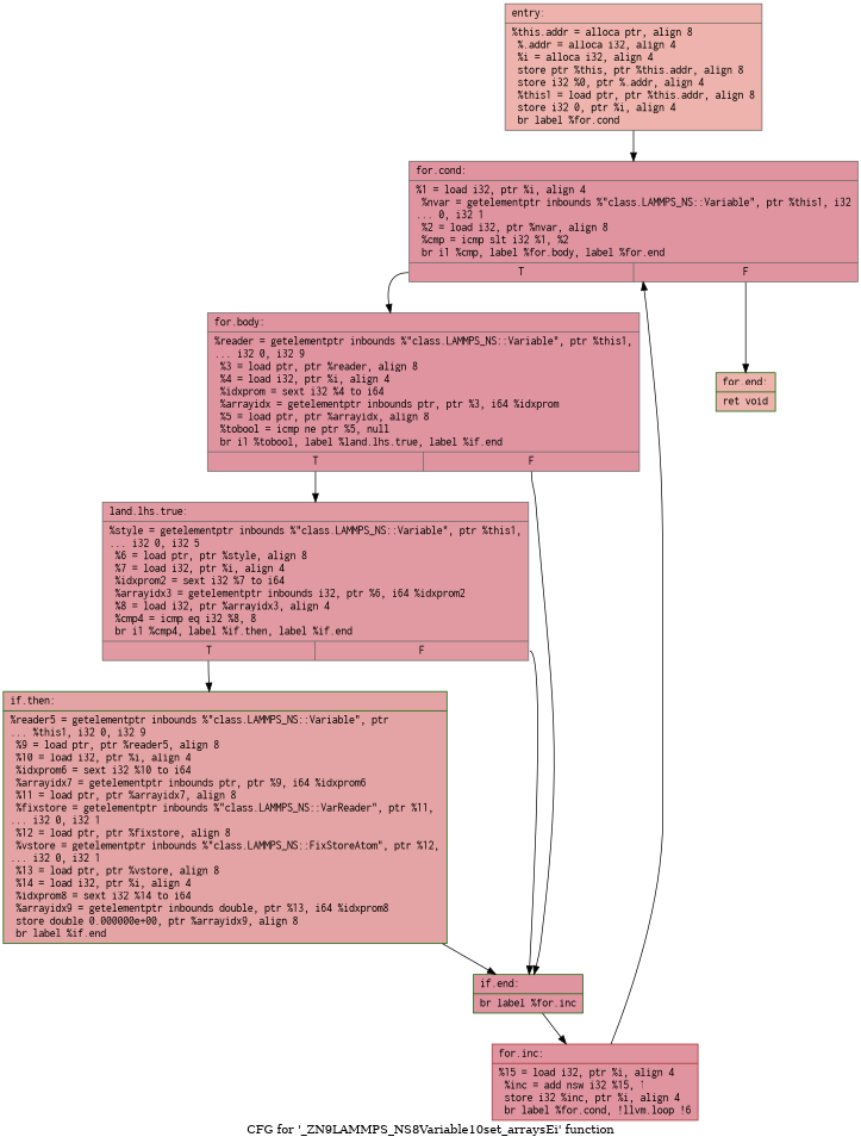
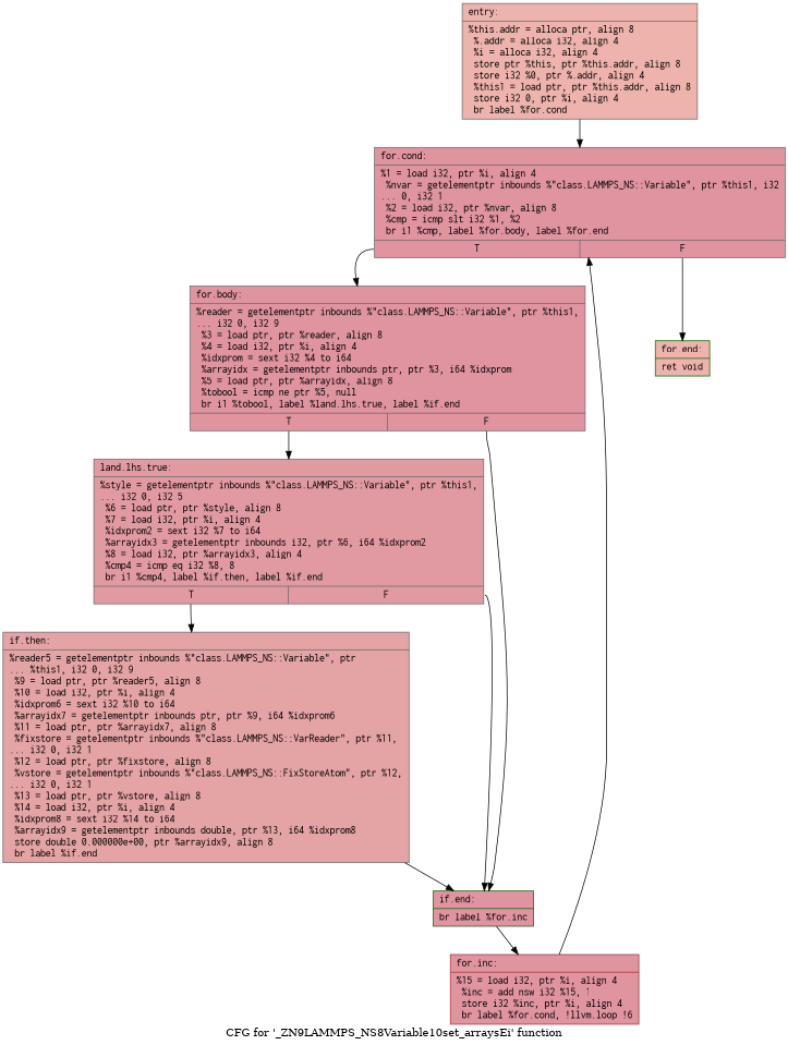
  digraph {
    label="CFG for '_ZN9LAMMPS_NS8Variable10set_arraysEi' function"
    node [color=gray40 fillcolor="#b70d2870" fontname=Courier shape=record style=filled]
    n1 [fillcolor="#d6524470" label="{entry:\l|  %this.addr = alloca ptr, align 8\l  %.addr = alloca i32, align 4\l  %i = alloca i32, align 4\l  store ptr %this, ptr %this.addr, align 8\l  store i32 %0, ptr %.addr, align 4\l  %this1 = load ptr, ptr %this.addr, align 8\l  store i32 0, ptr %i, align 4\l  br label %for.cond\l}"]
    n2 [label="{for.cond:\l|  %1 = load i32, ptr %i, align 4\l  %nvar = getelementptr inbounds %\"class.LAMMPS_NS::Variable\", ptr %this1, i32\l... 0, i32 1\l  %2 = load i32, ptr %nvar, align 8\l  %cmp = icmp slt i32 %1, %2\l  br i1 %cmp, label %for.body, label %for.end\l|{<s0>T|<s1>F}}"]
    n3 [label="{for.body:\l|  %reader = getelementptr inbounds %\"class.LAMMPS_NS::Variable\", ptr %this1,\l... i32 0, i32 9\l  %3 = load ptr, ptr %reader, align 8\l  %4 = load i32, ptr %i, align 4\l  %idxprom = sext i32 %4 to i64\l  %arrayidx = getelementptr inbounds ptr, ptr %3, i64 %idxprom\l  %5 = load ptr, ptr %arrayidx, align 8\l  %tobool = icmp ne ptr %5, null\l  br i1 %tobool, label %land.lhs.true, label %if.end\l|{<s0>T|<s1>F}}"]
    n4 [color=darkgreen fillcolor="#d6524470" label="{for.end:\l|  ret void\l}"]
    n5 [fillcolor="#bb1b2c70" label="{land.lhs.true:\l|  %style = getelementptr inbounds %\"class.LAMMPS_NS::Variable\", ptr %this1,\l... i32 0, i32 5\l  %6 = load ptr, ptr %style, align 8\l  %7 = load i32, ptr %i, align 4\l  %idxprom2 = sext i32 %7 to i64\l  %arrayidx3 = getelementptr inbounds i32, ptr %6, i64 %idxprom2\l  %8 = load i32, ptr %arrayidx3, align 4\l  %cmp4 = icmp eq i32 %8, 8\l  br i1 %cmp4, label %if.then, label %if.end\l|{<s0>T|<s1>F}}"]
    n6 [color=darkgreen label="{if.end:\l|  br label %for.inc\l}"]
-   n7 [color=darkgreen fillcolor="#c32e3170" label="{if.then:\l|  %reader5 = getelementptr inbounds %\"class.LAMMPS_NS::Variable\", ptr\l... %this1, i32 0, i32 9\l  %9 = load ptr, ptr %reader5, align 8\l  %10 = load i32, ptr %i, align 4\l  %idxprom6 = sext i32 %10 to i64\l  %arrayidx7 = getelementptr inbounds ptr, ptr %9, i64 %idxprom6\l  %11 = load ptr, ptr %arrayidx7, align 8\l  %fixstore = getelementptr inbounds %\"class.LAMMPS_NS::VarReader\", ptr %11,\l... i32 0, i32 1\l  %12 = load ptr, ptr %fixstore, align 8\l  %vstore = getelementptr inbounds %\"class.LAMMPS_NS::FixStoreAtom\", ptr %12,\l... i32 0, i32 1\l  %13 = load ptr, ptr %vstore, align 8\l  %14 = load i32, ptr %i, align 4\l  %idxprom8 = sext i32 %14 to i64\l  %arrayidx9 = getelementptr inbounds double, ptr %13, i64 %idxprom8\l  store double 0.000000e+00, ptr %arrayidx9, align 8\l  br label %if.end\l}"]
+   n7 [fillcolor="#c32e3170" label="{if.then:\l|  %reader5 = getelementptr inbounds %\"class.LAMMPS_NS::Variable\", ptr\l... %this1, i32 0, i32 9\l  %9 = load ptr, ptr %reader5, align 8\l  %10 = load i32, ptr %i, align 4\l  %idxprom6 = sext i32 %10 to i64\l  %arrayidx7 = getelementptr inbounds ptr, ptr %9, i64 %idxprom6\l  %11 = load ptr, ptr %arrayidx7, align 8\l  %fixstore = getelementptr inbounds %\"class.LAMMPS_NS::VarReader\", ptr %11,\l... i32 0, i32 1\l  %12 = load ptr, ptr %fixstore, align 8\l  %vstore = getelementptr inbounds %\"class.LAMMPS_NS::FixStoreAtom\", ptr %12,\l... i32 0, i32 1\l  %13 = load ptr, ptr %vstore, align 8\l  %14 = load i32, ptr %i, align 4\l  %idxprom8 = sext i32 %14 to i64\l  %arrayidx9 = getelementptr inbounds double, ptr %13, i64 %idxprom8\l  store double 0.000000e+00, ptr %arrayidx9, align 8\l  br label %if.end\l}"]
    n8 [color=brown label="{for.inc:\l|  %15 = load i32, ptr %i, align 4\l  %inc = add nsw i32 %15, 1\l  store i32 %inc, ptr %i, align 4\l  br label %for.cond, !llvm.loop !6\l}"]
    n1 -> n2
    n2 -> n3 [tailport=s0]
    n2 -> n4 [tailport=s1]
    n3 -> n5 [tailport=s0]
    n3 -> n6 [tailport=s1]
    n5 -> n6 [tailport=s1]
    n5 -> n7 [tailport=s0]
    n6 -> n8
    n7 -> n6
    n8 -> n2
  }
